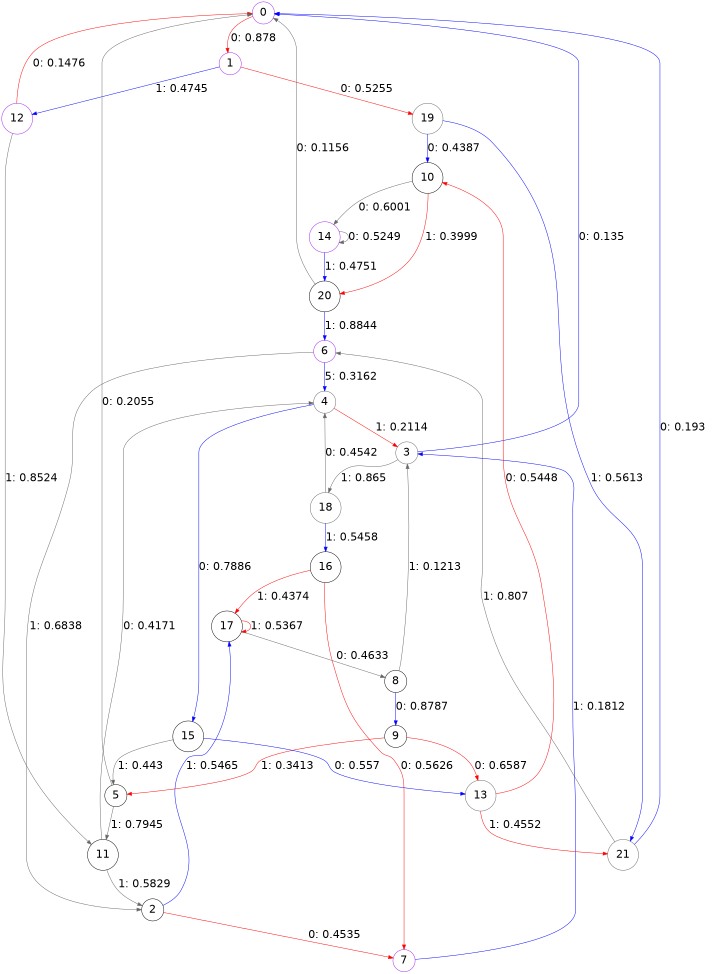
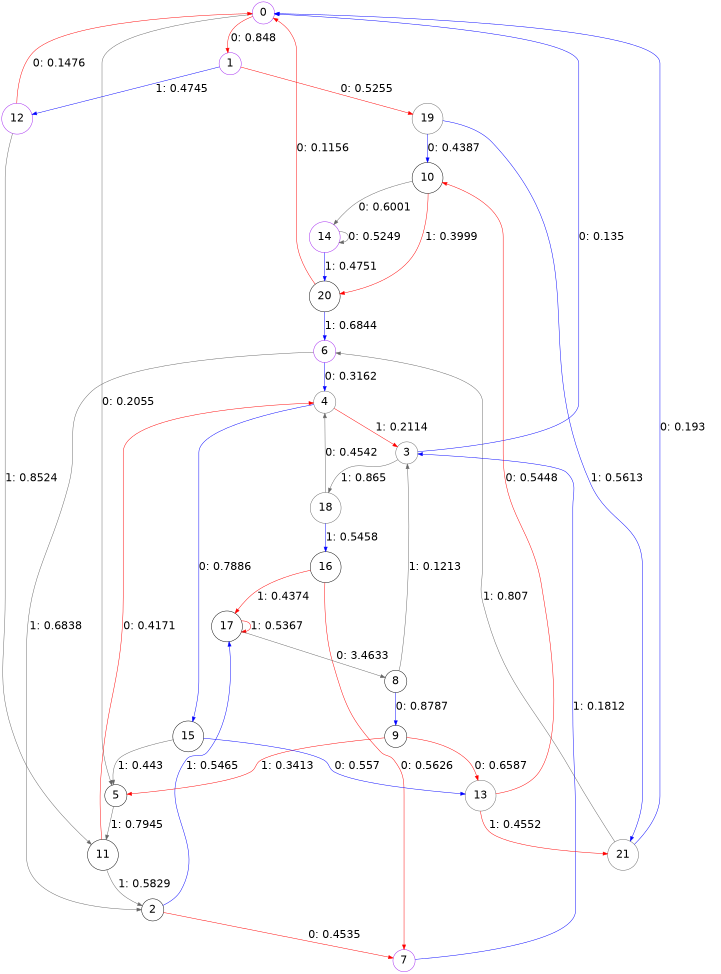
  digraph {
    fontname="DejaVu Sans"
    node [color=black fontname="DejaVu Sans" fontsize=24 shape=circle]
    edge [color=red fontname="DejaVu Sans" fontsize=24]
    0 [color=purple]
    1 [color=purple]
    19 [color=gray40]
    12 [color=purple]
    3 [color=gray40]
    18 [color=gray40]
    10
    21 [color=gray40]
    11
    4 [color=gray40]
    16
    14 [color=purple]
    20
    6 [color=purple]
    2
    7 [color=purple]
    17
    8
    9
    5
    13 [color=gray40]
    15
-   0 -> 1 [label="0: 0.878    "]
+   0 -> 1 [label="0: 0.848    "]
    1 -> 19 [label="0: 0.5255   "]
    1 -> 12 [color=blue label="1: 0.4745   "]
    19 -> 10 [color=blue label="0: 0.4387   "]
    19 -> 21 [color=blue label="1: 0.5613   "]
    12 -> 0 [label="0: 0.1476   "]
    12 -> 11 [color=gray40 label="1: 0.8524   "]
    3 -> 0 [color=blue label="0: 0.135    "]
    3 -> 18 [color=gray40 label="1: 0.865    "]
    18 -> 4 [color=gray40 label="0: 0.4542   "]
    18 -> 16 [color=blue label="1: 0.5458   "]
    10 -> 14 [color=gray40 label="0: 0.6001   "]
    10 -> 20 [label="1: 0.3999   "]
    21 -> 0 [color=blue label="0: 0.193    "]
    21 -> 6 [color=gray40 label="1: 0.807    "]
-   11 -> 4 [color=gray40 label="0: 0.4171   "]
+   11 -> 4 [label="0: 0.4171   "]
    11 -> 2 [color=gray40 label="1: 0.5829   "]
    4 -> 3 [label="1: 0.2114   "]
    4 -> 15 [color=blue label="0: 0.7886   "]
    16 -> 7 [label="0: 0.5626   "]
    16 -> 17 [label="1: 0.4374   "]
    14 -> 14 [color=gray40 label="0: 0.5249   "]
    14 -> 20 [color=blue label="1: 0.4751   "]
-   20 -> 0 [color=gray40 label="0: 0.1156   "]
-   20 -> 6 [color=blue label="1: 0.8844   "]
-   6 -> 4 [color=blue label="5: 0.3162   "]
+   20 -> 0 [label="0: 0.1156   "]
+   20 -> 6 [color=blue label="1: 0.6844   "]
+   6 -> 4 [color=blue label="0: 0.3162   "]
    6 -> 2 [color=gray40 label="1: 0.6838   "]
    2 -> 7 [label="0: 0.4535   "]
    2 -> 17 [color=blue label="1: 0.5465   "]
    7 -> 3 [color=blue label="1: 0.1812   "]
    17 -> 17 [label="1: 0.5367   "]
-   17 -> 8 [color=gray40 label="0: 0.4633   "]
+   17 -> 8 [color=gray40 label="0: 3.4633   "]
    8 -> 3 [color=gray40 label="1: 0.1213   "]
    8 -> 9 [color=blue label="0: 0.8787   "]
    9 -> 5 [label="1: 0.3413   "]
    9 -> 13 [label="0: 0.6587   "]
-   5 -> 0 [color=gray40 label="0: 0.2055   "]
+   0 -> 5 [color=gray40 label="0: 0.2055   "]
    5 -> 11 [color=gray40 label="1: 0.7945   "]
    13 -> 10 [label="0: 0.5448   "]
    13 -> 21 [label="1: 0.4552   "]
    15 -> 5 [color=gray40 label="1: 0.443    "]
    15 -> 13 [color=blue label="0: 0.557    "]
  }
